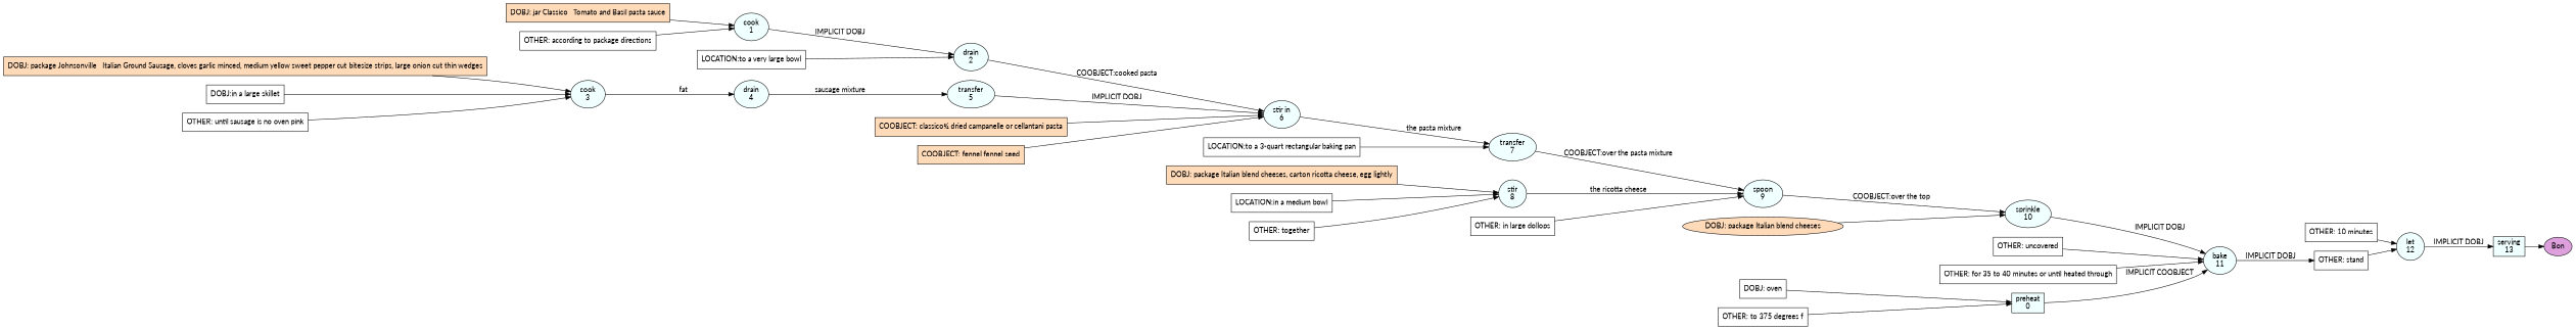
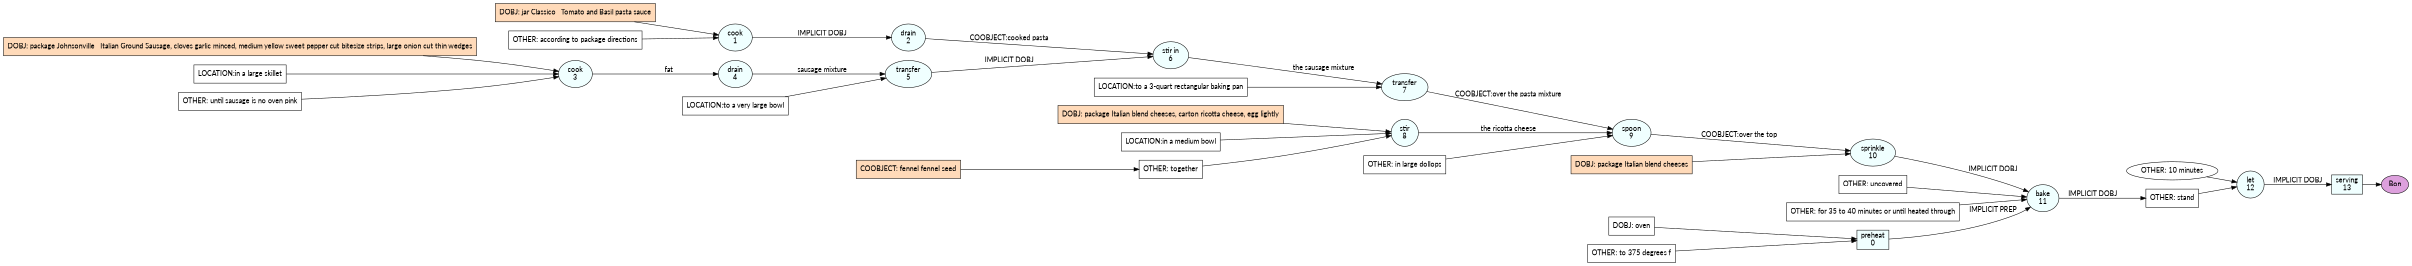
  digraph {
    fontname=Lato
    rankdir=LR
    node [fillcolor=azure fontname=Lato shape=box style=filled]
    edge [fontname=Lato]
    n1 [label="preheat\n0"]
    n2 [label="bake\n11" shape=oval]
    n3 [fillcolor=white label="OTHER: stand"]
    n4 [label="cook\n1" shape=oval]
    n5 [label="drain\n2" shape=oval]
    n6 [label="stir in\n6" shape=oval]
    n7 [label="transfer\n7" shape=oval]
    n8 [label="cook\n3" shape=oval]
    n9 [label="drain\n4" shape=oval]
    n10 [label="transfer\n5" shape=oval]
    n11 [label="spoon\n9" shape=oval]
    n12 [label="sprinkle\n10" shape=oval]
    n13 [label="stir\n8" shape=oval]
    n14 [label="let\n12" shape=oval]
    n15 [label="serving\n13"]
    n16 [fillcolor=plum label=Bon shape=oval]
    n17 [fillcolor=peachpuff label="DOBJ: package Italian blend cheeses, carton ricotta cheese, egg lightly"]
    n18 [fillcolor=white label="LOCATION:in a medium bowl"]
    n19 [fillcolor=white label="OTHER: together"]
    n20 [fillcolor=white label="DOBJ: oven"]
    n21 [fillcolor=white label="OTHER: to 375 degrees f"]
    n22 [fillcolor=peachpuff label="DOBJ: package Johnsonville   Italian Ground Sausage, cloves garlic minced, medium yellow sweet pepper cut bitesize strips, large onion cut thin wedges"]
-   n23 [fillcolor=white label="DOBJ:in a large skillet"]
+   n23 [fillcolor=white label="LOCATION:in a large skillet"]
    n24 [fillcolor=white label="OTHER: until sausage is no oven pink"]
    n25 [fillcolor=peachpuff label="DOBJ: jar Classico   Tomato and Basil pasta sauce"]
    n26 [fillcolor=white label="OTHER: according to package directions"]
    n27 [fillcolor=white label="LOCATION:to a very large bowl"]
-   n28 [fillcolor=peachpuff label="COOBJECT: classico¾ dried campanelle or cellantani pasta"]
    n29 [fillcolor=peachpuff label="COOBJECT: fennel fennel seed"]
    n30 [fillcolor=white label="LOCATION:to a 3-quart rectangular baking pan"]
    n31 [fillcolor=white label="OTHER: in large dollops"]
-   n32 [fillcolor=peachpuff label="DOBJ: package Italian blend cheeses" shape=ellipse]
+   n32 [fillcolor=peachpuff label="DOBJ: package Italian blend cheeses"]
    n33 [fillcolor=white label="OTHER: uncovered"]
    n34 [fillcolor=white label="OTHER: for 35 to 40 minutes or until heated through"]
-   n35 [fillcolor=white label="OTHER: 10 minutes"]
-   n1 -> n2 [label="IMPLICIT COOBJECT"]
+   n35 [fillcolor=white label="OTHER: 10 minutes" shape=ellipse]
+   n1 -> n2 [label="IMPLICIT PREP"]
    n2 -> n3 [label="IMPLICIT DOBJ"]
    n3 -> n14
    n4 -> n5 [label="IMPLICIT DOBJ"]
    n5 -> n6 [label="COOBJECT:cooked pasta"]
-   n6 -> n7 [label="the pasta mixture"]
+   n6 -> n7 [label="the sausage mixture"]
    n7 -> n11 [label="COOBJECT:over the pasta mixture"]
    n8 -> n9 [label=fat]
    n9 -> n10 [label="sausage mixture"]
    n10 -> n6 [label="IMPLICIT DOBJ"]
    n11 -> n12 [label="COOBJECT:over the top"]
    n12 -> n2 [label="IMPLICIT DOBJ"]
    n13 -> n11 [label="the ricotta cheese"]
    n14 -> n15 [label="IMPLICIT DOBJ"]
    n15 -> n16
    n17 -> n13
    n18 -> n13
    n19 -> n13
    n20 -> n1
    n21 -> n1
    n22 -> n8
    n23 -> n8
    n24 -> n8
    n25 -> n4
    n26 -> n4
-   n27 -> n5
-   n28 -> n6
-   n29 -> n6
+   n27 -> n10
+   n29 -> n19
    n30 -> n7
    n31 -> n11
    n32 -> n12
    n33 -> n2
    n34 -> n2
    n35 -> n14
  }
